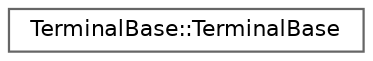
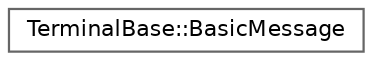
  digraph {
    rankdir=LR
-   n1 [color=grey40 fillcolor=white fontname=Helvetica fontsize=10 height=0.2 label="TerminalBase::TerminalBase" shape=box style=filled width=0.4]
+   n1 [color=grey40 fillcolor=white fontname=Helvetica fontsize=10 height=0.2 label="TerminalBase::BasicMessage" shape=box style=filled width=0.4]
  }
